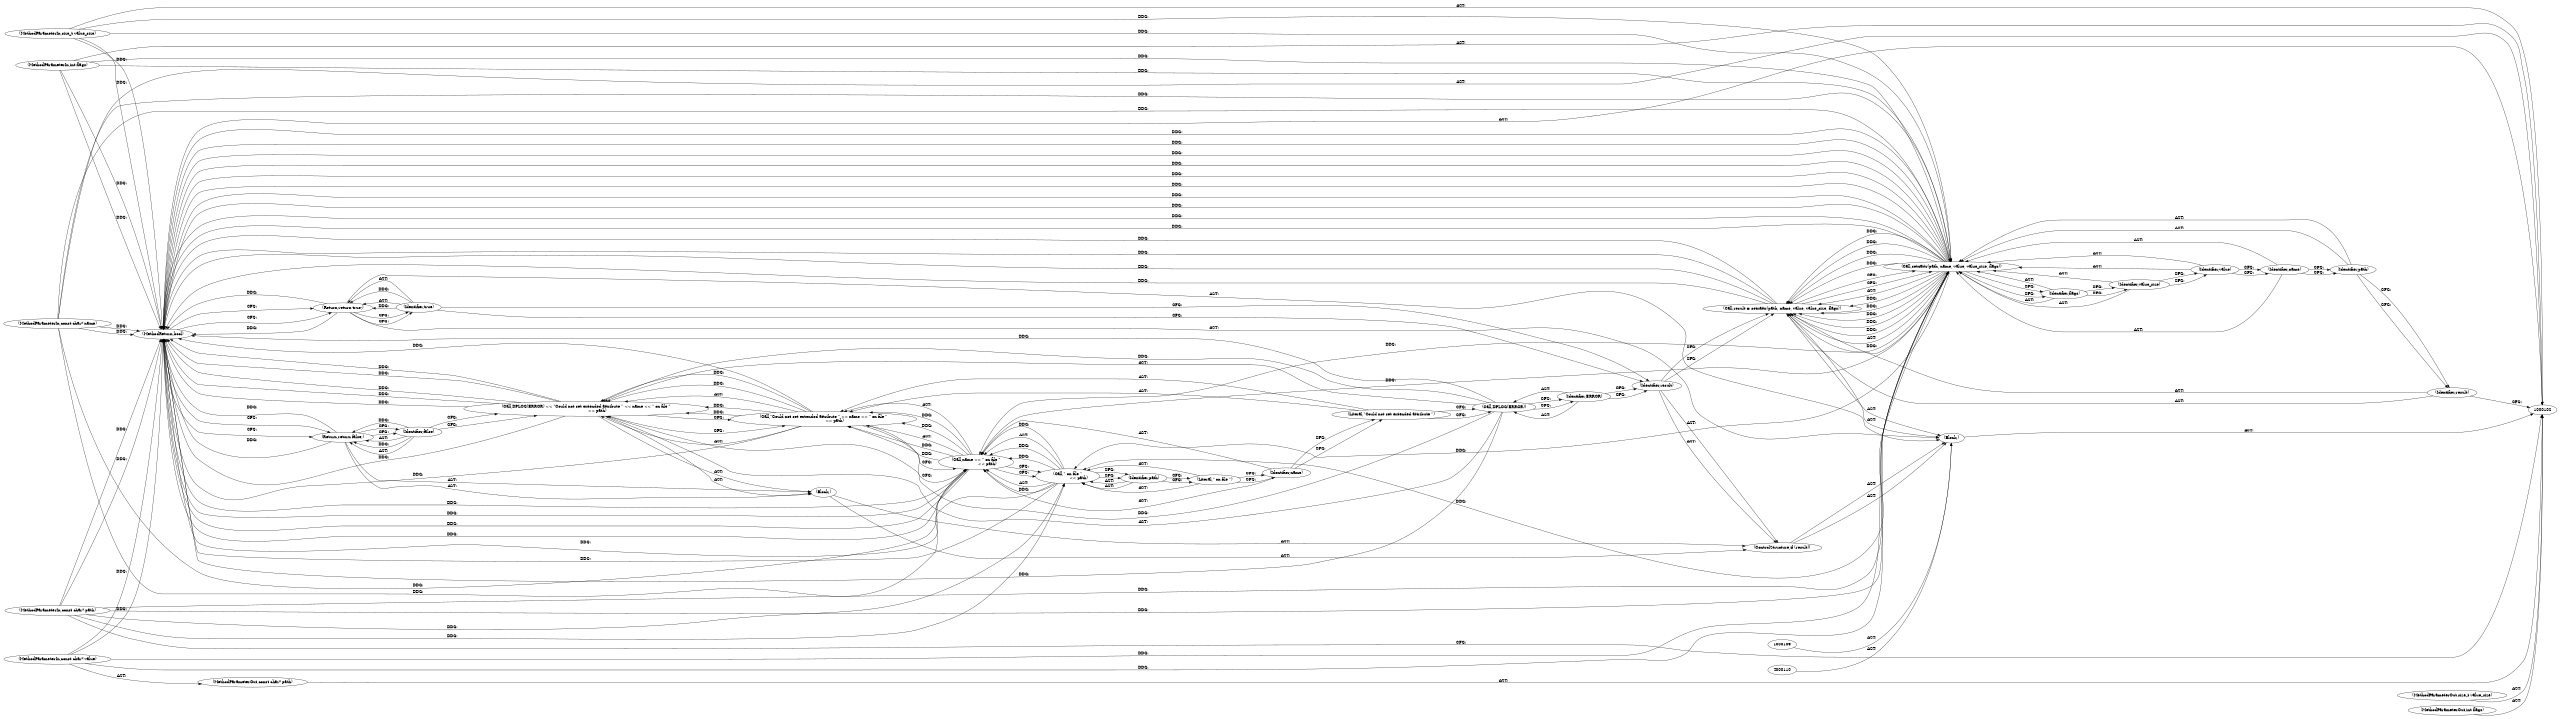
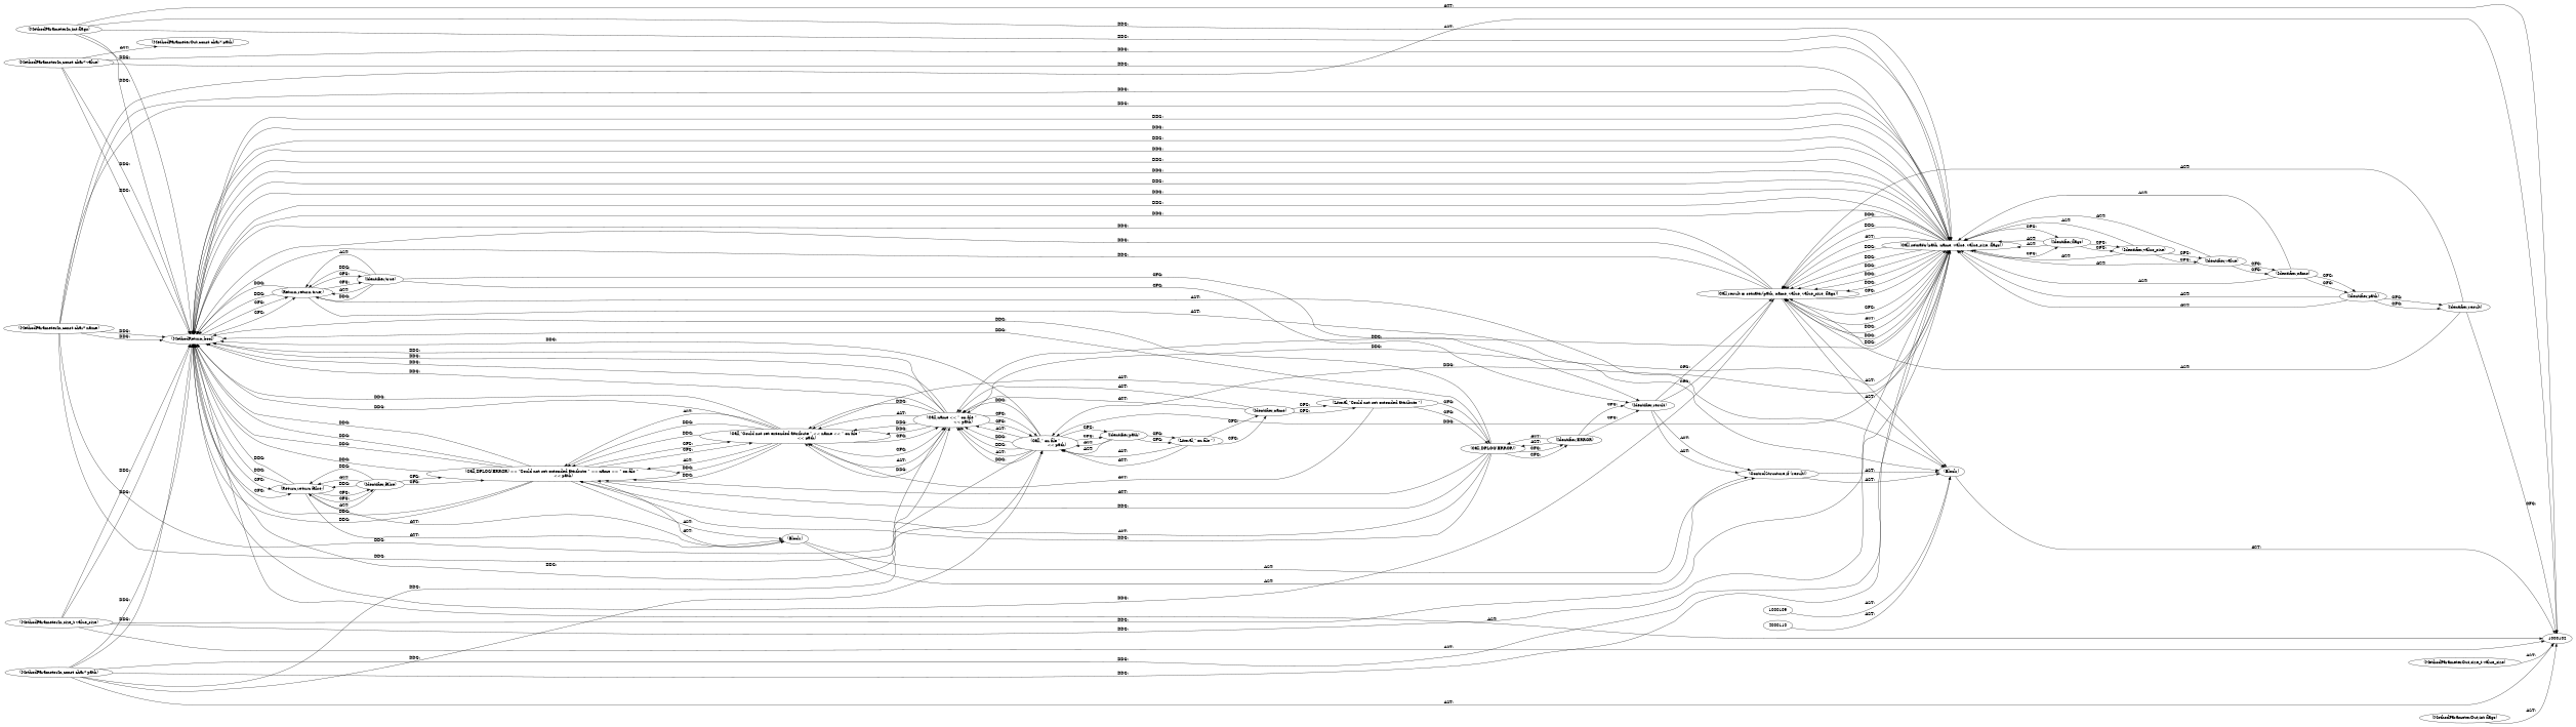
  digraph {
    rankdir=LR
    n1 [label="(MethodReturn,bool)"]
    n2 [label="(Return,return false;)"]
    n3 [label="(Return,return true;)"]
    1000102
    n5 [label="(Block,)"]
    n6 [label="(Identifier,false)"]
    n7 [label="(Block,)"]
    n8 [label="(Identifier,true)"]
    n9 [label="(MethodParameterIn,const char* path)"]
    n10 [label="(Call,setxattr(path, name, value, value_size, flags))"]
    n11 [label="(Call,\" on file \"\n                  << path)"]
    n12 [label="(Identifier,flags)"]
    n13 [label="(Call,result = setxattr(path, name, value, value_size, flags))"]
    n14 [label="(Call,name << \" on file \"\n                  << path)"]
    n15 [label="(Identifier,path)"]
    n16 [label="(MethodParameterOut,const char* path)"]
    n17 [label="(Identifier,value_size)"]
    n18 [label="(Call,\"Could not set extended attribute \" << name << \" on file \"\n                  << path)"]
    n19 [label="(Identifier,path)"]
    n20 [label="(Identifier,result)"]
    n21 [label="(Identifier,name)"]
    n22 [label="(Identifier,value)"]
    n23 [label="(ControlStructure,if (result))"]
    n24 [label="(Identifier,result)"]
    n25 [label="(Identifier,ERROR)"]
    n26 [label="(Call,DPLOG(ERROR))"]
    n27 [label="(Call,DPLOG(ERROR) << \"Could not set extended attribute \" << name << \" on file \"\n                  << path)"]
    n28 [label="(Literal,\"Could not set extended attribute \")"]
    n29 [label="(Identifier,name)"]
    n30 [label="(Literal,\" on file \")"]
    n31 [label="(MethodParameterIn,const char* name)"]
    n32 [label="(MethodParameterIn,const char* value)"]
    n33 [label="(MethodParameterIn,size_t value_size)"]
    n34 [label="(MethodParameterOut,size_t value_size)"]
    n35 [label="(MethodParameterIn,int flags)"]
    n36 [label="(MethodParameterOut,int flags)"]
    1000109
    n38 [label=4000110]
    n1 -> n2 [label="CFG: "]
    n1 -> n2 [label="CFG: "]
    n1 -> n3 [label="CFG: "]
    n1 -> n3 [label="CFG: "]
    n1 -> 1000102 [label="AST: "]
    n2 -> n1 [label="DDG: "]
    n2 -> n1 [label="DDG: "]
    n2 -> n5 [label="AST: "]
    n2 -> n5 [label="AST: "]
    n2 -> n6 [label="CFG: "]
    n2 -> n6 [label="CFG: "]
    n3 -> n1 [label="DDG: "]
    n3 -> n1 [label="DDG: "]
    n3 -> n7 [label="AST: "]
    n3 -> n7 [label="AST: "]
    n3 -> n8 [label="CFG: "]
    n3 -> n8 [label="CFG: "]
    n5 -> n23 [label="AST: "]
    n5 -> n23 [label="AST: "]
    n6 -> n2 [label="AST: "]
    n6 -> n2 [label="DDG: "]
    n6 -> n2 [label="AST: "]
    n6 -> n2 [label="DDG: "]
    n6 -> n27 [label="CFG: "]
    n6 -> n27 [label="CFG: "]
    n7 -> 1000102 [label="AST: "]
    n8 -> n3 [label="AST: "]
    n8 -> n3 [label="DDG: "]
    n8 -> n3 [label="AST: "]
    n8 -> n3 [label="DDG: "]
    n8 -> n24 [label="CFG: "]
    n8 -> n24 [label="CFG: "]
    n9 -> n1 [label="DDG: "]
    n9 -> n1 [label="DDG: "]
-   n9 -> 1000102 [label="CFG: "]
+   n9 -> 1000102 [label="AST: "]
    n9 -> n10 [label="DDG: "]
    n9 -> n10 [label="DDG: "]
    n9 -> n11 [label="DDG: "]
    n9 -> n11 [label="DDG: "]
    n10 -> n1 [label="DDG: "]
    n10 -> n1 [label="DDG: "]
    n10 -> n1 [label="DDG: "]
    n10 -> n1 [label="DDG: "]
    n10 -> n1 [label="DDG: "]
    n10 -> n1 [label="DDG: "]
    n10 -> n1 [label="DDG: "]
    n10 -> n1 [label="DDG: "]
    n10 -> n1 [label="DDG: "]
    n10 -> n1 [label="DDG: "]
    n10 -> n11 [label="DDG: "]
    n10 -> n11 [label="DDG: "]
    n10 -> n12 [label="CFG: "]
    n10 -> n12 [label="CFG: "]
    n10 -> n13 [label="AST: "]
    n10 -> n13 [label="DDG: "]
    n10 -> n13 [label="DDG: "]
    n10 -> n13 [label="DDG: "]
    n10 -> n13 [label="DDG: "]
    n10 -> n13 [label="DDG: "]
    n10 -> n13 [label="AST: "]
    n10 -> n13 [label="DDG: "]
    n10 -> n13 [label="DDG: "]
    n10 -> n13 [label="DDG: "]
    n10 -> n13 [label="DDG: "]
    n10 -> n13 [label="DDG: "]
    n10 -> n14 [label="DDG: "]
    n10 -> n14 [label="DDG: "]
    n11 -> n1 [label="DDG: "]
    n11 -> n1 [label="DDG: "]
    n11 -> n14 [label="AST: "]
    n11 -> n14 [label="DDG: "]
    n11 -> n14 [label="DDG: "]
    n11 -> n14 [label="AST: "]
    n11 -> n14 [label="DDG: "]
    n11 -> n14 [label="DDG: "]
    n11 -> n15 [label="CFG: "]
    n11 -> n15 [label="CFG: "]
    n12 -> n10 [label="AST: "]
    n12 -> n10 [label="AST: "]
    n12 -> n17 [label="CFG: "]
    n12 -> n17 [label="CFG: "]
    n13 -> n1 [label="DDG: "]
    n13 -> n1 [label="DDG: "]
    n13 -> n1 [label="DDG: "]
    n13 -> n1 [label="DDG: "]
    n13 -> n7 [label="AST: "]
    n13 -> n7 [label="AST: "]
    n13 -> n10 [label="CFG: "]
    n13 -> n10 [label="CFG: "]
    n14 -> n1 [label="DDG: "]
    n14 -> n1 [label="DDG: "]
    n14 -> n1 [label="DDG: "]
    n14 -> n1 [label="DDG: "]
    n14 -> n11 [label="CFG: "]
    n14 -> n11 [label="CFG: "]
    n14 -> n18 [label="AST: "]
    n14 -> n18 [label="DDG: "]
    n14 -> n18 [label="DDG: "]
    n14 -> n18 [label="AST: "]
    n14 -> n18 [label="DDG: "]
    n14 -> n18 [label="DDG: "]
    n15 -> n11 [label="AST: "]
    n15 -> n11 [label="AST: "]
    n15 -> n30 [label="CFG: "]
    n15 -> n30 [label="CFG: "]
-   n16 -> 1000102 [label="AST: "]
    n17 -> n10 [label="AST: "]
    n17 -> n10 [label="AST: "]
    n17 -> n22 [label="CFG: "]
    n17 -> n22 [label="CFG: "]
    n18 -> n1 [label="DDG: "]
    n18 -> n1 [label="DDG: "]
    n18 -> n14 [label="CFG: "]
    n18 -> n14 [label="CFG: "]
    n18 -> n27 [label="AST: "]
    n18 -> n27 [label="DDG: "]
    n18 -> n27 [label="DDG: "]
    n18 -> n27 [label="AST: "]
    n18 -> n27 [label="DDG: "]
    n18 -> n27 [label="DDG: "]
    n19 -> n10 [label="AST: "]
    n19 -> n10 [label="AST: "]
    n19 -> n20 [label="CFG: "]
    n19 -> n20 [label="CFG: "]
    n20 -> 1000102 [label="CFG: "]
    n20 -> n13 [label="AST: "]
    n20 -> n13 [label="AST: "]
    n21 -> n10 [label="AST: "]
    n21 -> n10 [label="AST: "]
    n21 -> n19 [label="CFG: "]
    n21 -> n19 [label="CFG: "]
    n22 -> n10 [label="AST: "]
    n22 -> n10 [label="AST: "]
    n22 -> n21 [label="CFG: "]
    n22 -> n21 [label="CFG: "]
    n23 -> n7 [label="AST: "]
    n23 -> n7 [label="AST: "]
    n24 -> n13 [label="CFG: "]
    n24 -> n13 [label="CFG: "]
    n24 -> n23 [label="AST: "]
    n24 -> n23 [label="AST: "]
    n25 -> n24 [label="CFG: "]
    n25 -> n24 [label="CFG: "]
    n25 -> n26 [label="AST: "]
    n25 -> n26 [label="AST: "]
    n26 -> n1 [label="DDG: "]
    n26 -> n1 [label="DDG: "]
    n26 -> n25 [label="CFG: "]
    n26 -> n25 [label="CFG: "]
    n26 -> n27 [label="AST: "]
    n26 -> n27 [label="DDG: "]
    n26 -> n27 [label="AST: "]
    n26 -> n27 [label="DDG: "]
    n27 -> n1 [label="DDG: "]
    n27 -> n1 [label="DDG: "]
    n27 -> n1 [label="DDG: "]
    n27 -> n1 [label="DDG: "]
    n27 -> n1 [label="DDG: "]
    n27 -> n1 [label="DDG: "]
    n27 -> n5 [label="AST: "]
    n27 -> n5 [label="AST: "]
    n27 -> n18 [label="CFG: "]
    n27 -> n18 [label="CFG: "]
    n28 -> n18 [label="AST: "]
    n28 -> n18 [label="AST: "]
    n28 -> n26 [label="CFG: "]
    n28 -> n26 [label="CFG: "]
    n29 -> n14 [label="AST: "]
    n29 -> n14 [label="AST: "]
    n29 -> n28 [label="CFG: "]
    n29 -> n28 [label="CFG: "]
    n30 -> n11 [label="AST: "]
    n30 -> n11 [label="AST: "]
    n30 -> n29 [label="CFG: "]
    n30 -> n29 [label="CFG: "]
    n31 -> n1 [label="DDG: "]
    n31 -> n1 [label="DDG: "]
    n31 -> 1000102 [label="AST: "]
    n31 -> n10 [label="DDG: "]
    n31 -> n10 [label="DDG: "]
    n31 -> n14 [label="DDG: "]
    n31 -> n14 [label="DDG: "]
    n32 -> n1 [label="DDG: "]
    n32 -> n1 [label="DDG: "]
    n32 -> n10 [label="DDG: "]
    n32 -> n10 [label="DDG: "]
    n32 -> n16 [label="AST: "]
    n33 -> n1 [label="DDG: "]
    n33 -> n1 [label="DDG: "]
    n33 -> 1000102 [label="AST: "]
    n33 -> n10 [label="DDG: "]
    n33 -> n10 [label="DDG: "]
    n34 -> 1000102 [label="AST: "]
    n35 -> n1 [label="DDG: "]
    n35 -> n1 [label="DDG: "]
    n35 -> 1000102 [label="AST: "]
    n35 -> n10 [label="DDG: "]
    n35 -> n10 [label="DDG: "]
    n36 -> 1000102 [label="AST: "]
    1000109 -> n7 [label="AST: "]
    n38 -> n7 [label="AST: "]
  }
